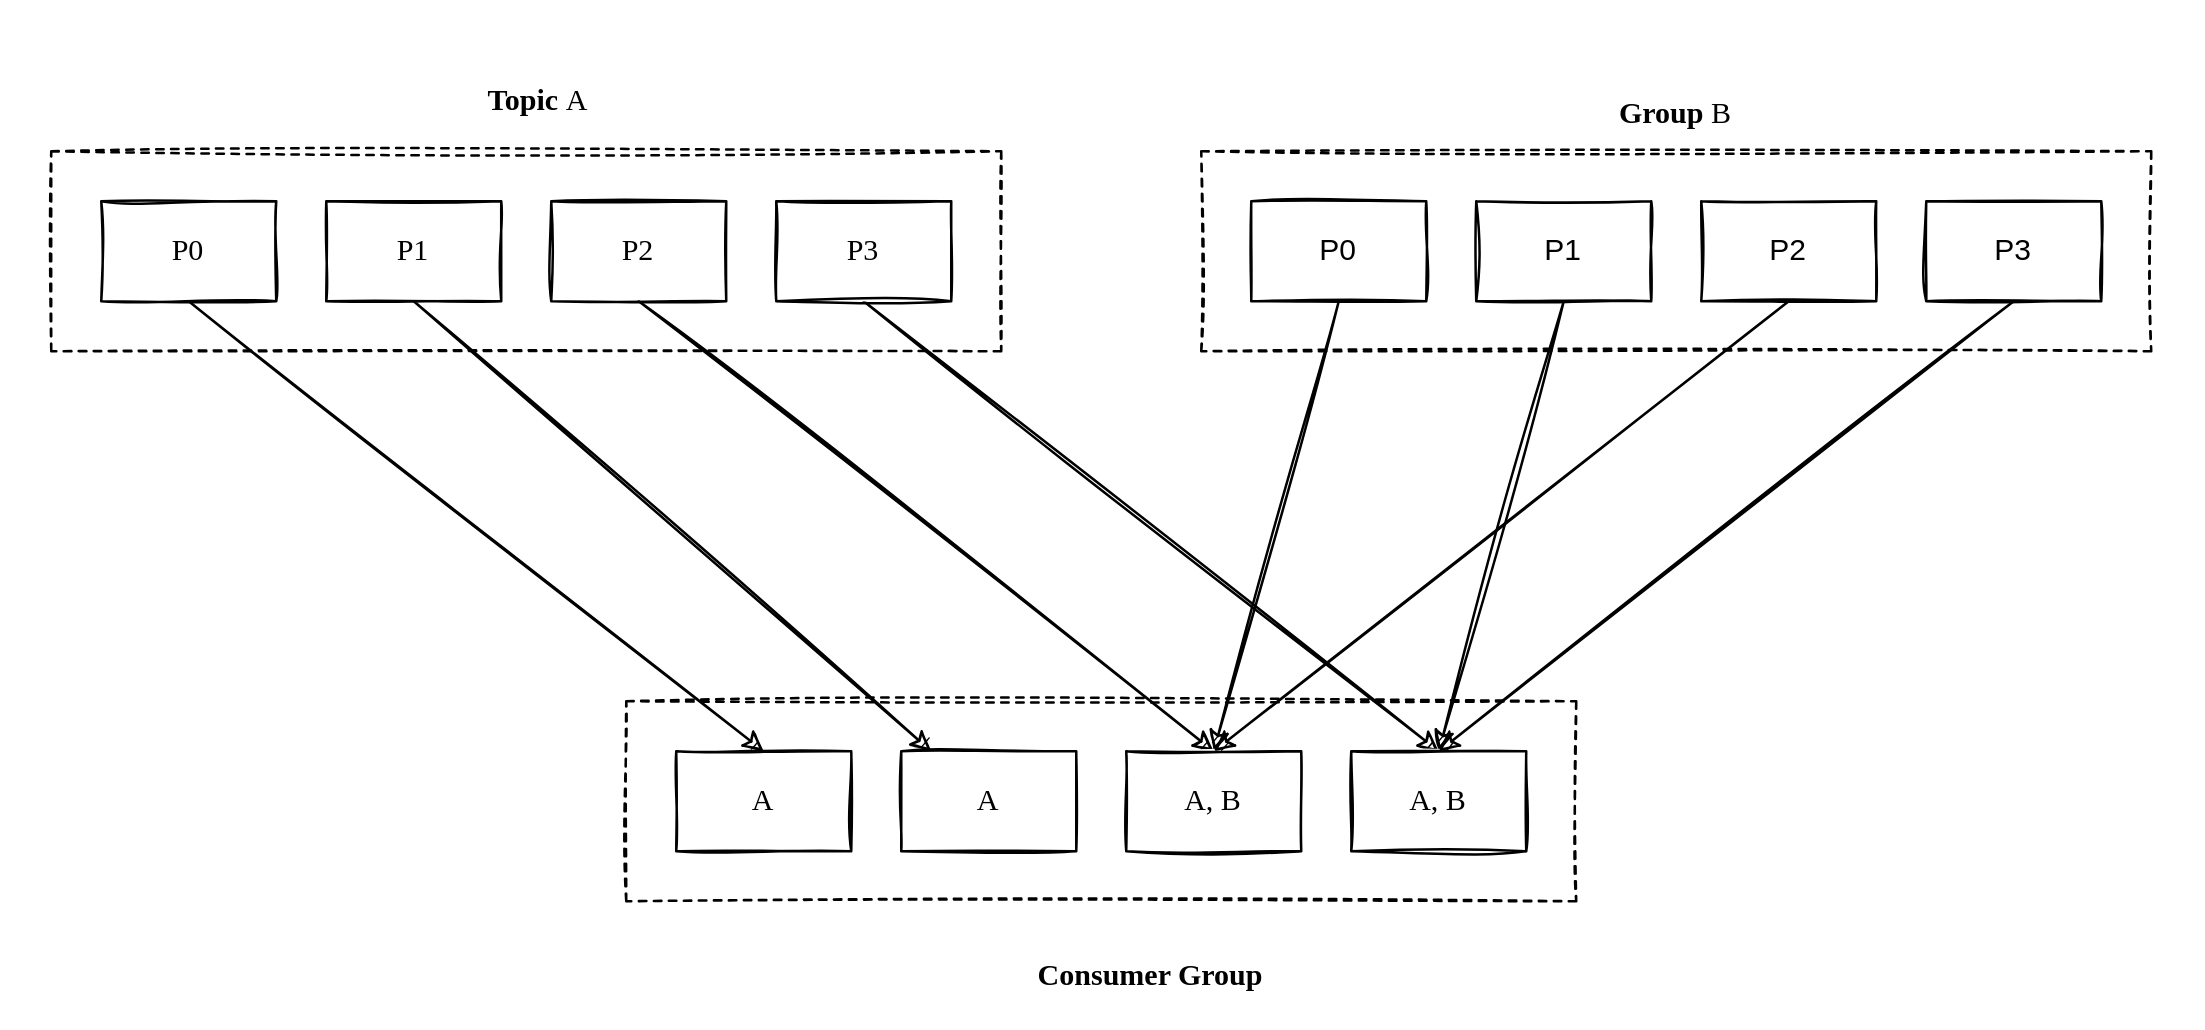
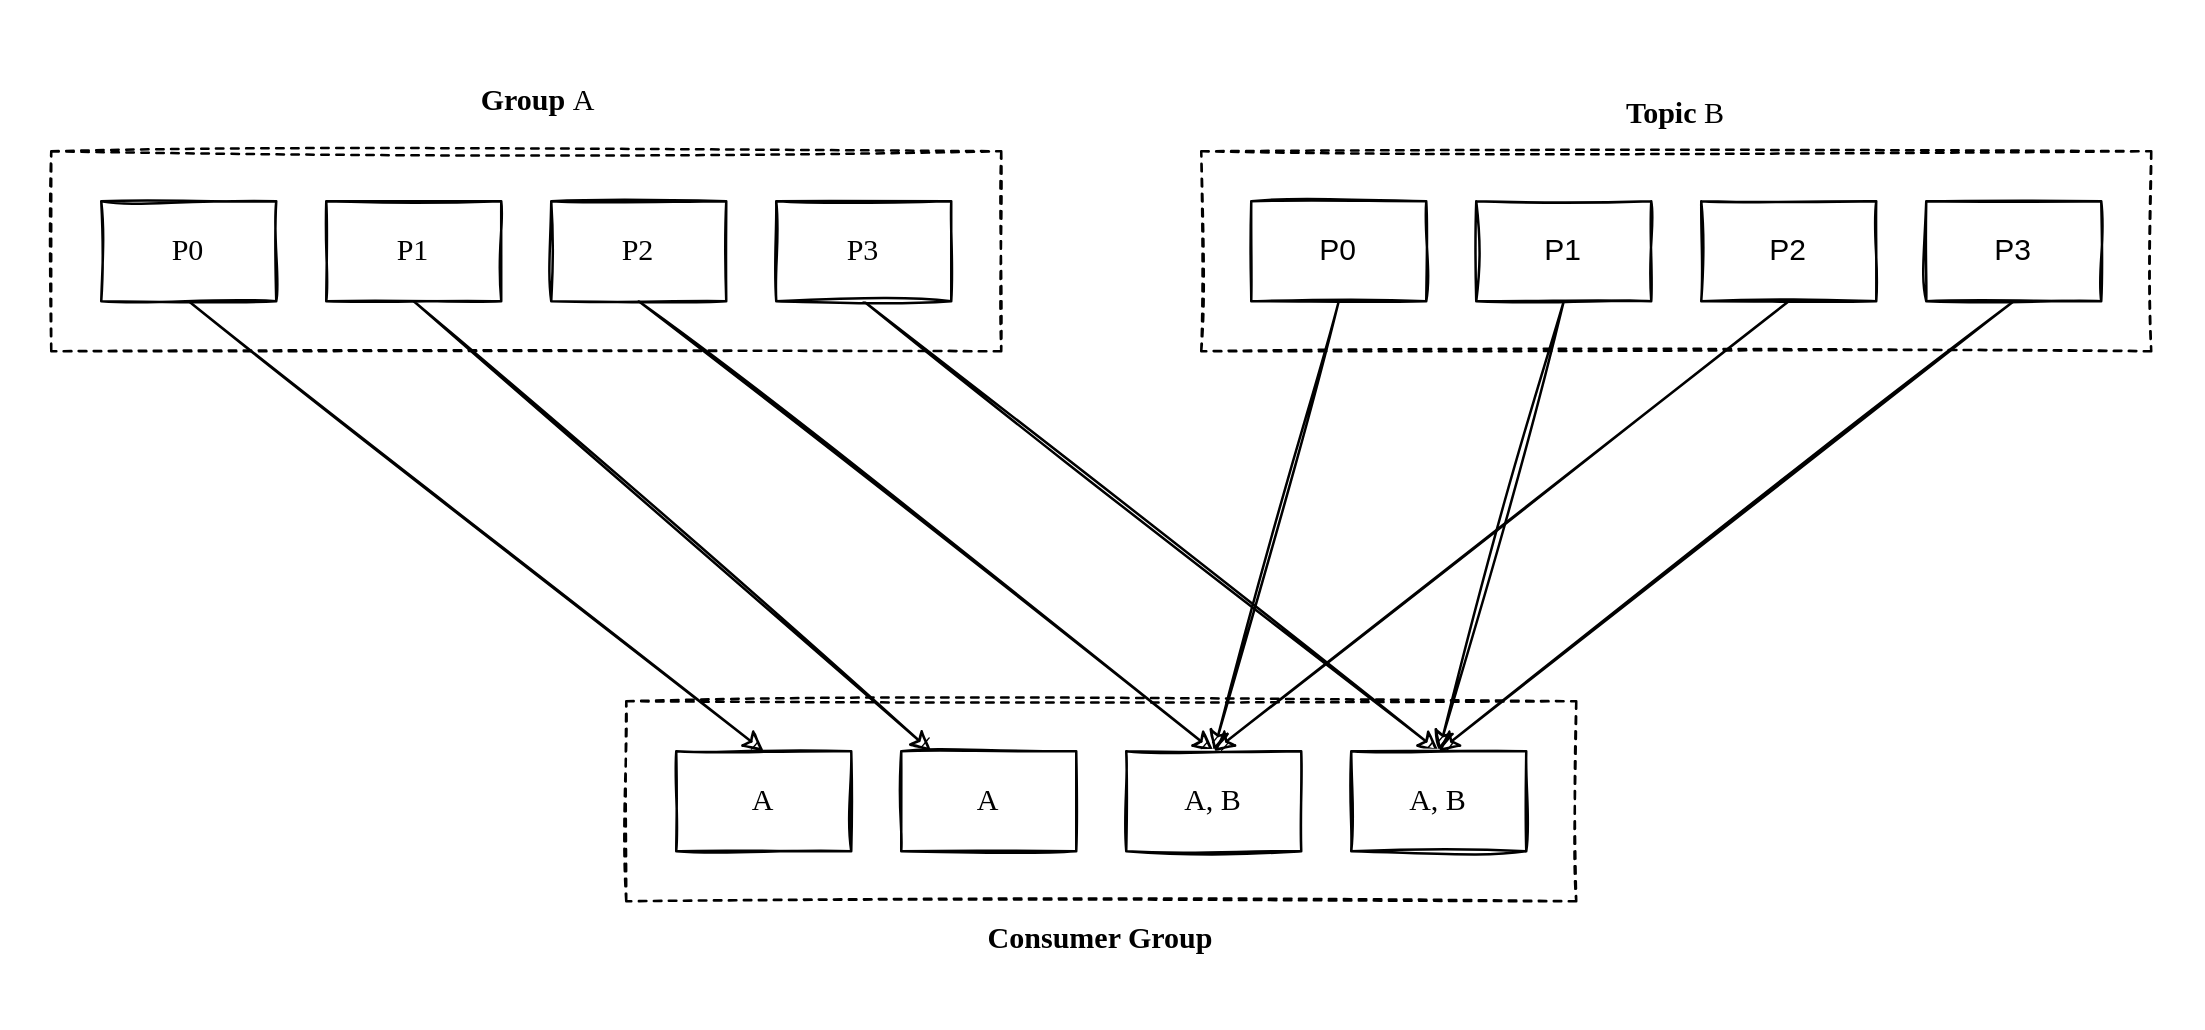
  <mxCell id="0" />
  <mxCell id="1" parent="0" />
  <mxCell id="2" value="" style="rounded=0;whiteSpace=wrap;html=1;sketch=1;dashed=1;" vertex="1" parent="1"><mxGeometry x="250" y="280" width="380" height="80" as="geometry" /></mxCell>
  <mxCell id="3" value="" style="rounded=0;whiteSpace=wrap;html=1;sketch=1;dashed=1;" vertex="1" parent="1"><mxGeometry x="480" y="60" width="380" height="80" as="geometry" /></mxCell>
  <mxCell id="4" value="" style="rounded=0;whiteSpace=wrap;html=1;sketch=1;dashed=1;" vertex="1" parent="1"><mxGeometry x="20" y="60" width="380" height="80" as="geometry" /></mxCell>
  <mxCell id="5" style="rounded=0;orthogonalLoop=1;jettySize=auto;html=1;exitX=0.5;exitY=1;exitDx=0;exitDy=0;entryX=0.5;entryY=0;entryDx=0;entryDy=0;fontFamily=Comic Sans MS;sketch=1;" edge="1" parent="1" source="6" target="19"><mxGeometry relative="1" as="geometry" /></mxCell>
  <mxCell id="6" value="&lt;font face=&quot;Comic Sans MS&quot;&gt;P0&lt;/font&gt;" style="rounded=0;whiteSpace=wrap;html=1;sketch=1;" vertex="1" parent="1"><mxGeometry x="40" y="80" width="70" height="40" as="geometry" /></mxCell>
  <mxCell id="7" style="rounded=0;orthogonalLoop=1;jettySize=auto;html=1;exitX=0.5;exitY=1;exitDx=0;exitDy=0;fontFamily=Comic Sans MS;sketch=1;" edge="1" parent="1" source="8" target="20"><mxGeometry relative="1" as="geometry" /></mxCell>
  <mxCell id="8" value="&lt;span style=&quot;font-family: &amp;quot;Comic Sans MS&amp;quot;;&quot;&gt;P1&lt;/span&gt;" style="rounded=0;whiteSpace=wrap;html=1;sketch=1;" vertex="1" parent="1"><mxGeometry x="130" y="80" width="70" height="40" as="geometry" /></mxCell>
  <mxCell id="9" style="rounded=0;sketch=1;orthogonalLoop=1;jettySize=auto;html=1;exitX=0.5;exitY=1;exitDx=0;exitDy=0;entryX=0.5;entryY=0;entryDx=0;entryDy=0;fontFamily=Comic Sans MS;" edge="1" parent="1" source="10" target="21"><mxGeometry relative="1" as="geometry" /></mxCell>
  <mxCell id="10" value="&lt;span style=&quot;font-family: &amp;quot;Comic Sans MS&amp;quot;;&quot;&gt;P2&lt;/span&gt;" style="rounded=0;whiteSpace=wrap;html=1;sketch=1;" vertex="1" parent="1"><mxGeometry x="220" y="80" width="70" height="40" as="geometry" /></mxCell>
  <mxCell id="11" style="rounded=0;sketch=1;orthogonalLoop=1;jettySize=auto;html=1;exitX=0.5;exitY=1;exitDx=0;exitDy=0;fontFamily=Comic Sans MS;entryX=0.5;entryY=0;entryDx=0;entryDy=0;" edge="1" parent="1" source="12" target="22"><mxGeometry relative="1" as="geometry" /></mxCell>
  <mxCell id="12" value="&lt;span style=&quot;font-family: &amp;quot;Comic Sans MS&amp;quot;;&quot;&gt;P3&lt;/span&gt;" style="rounded=0;whiteSpace=wrap;html=1;sketch=1;" vertex="1" parent="1"><mxGeometry x="310" y="80" width="70" height="40" as="geometry" /></mxCell>
  <mxCell id="13" style="edgeStyle=none;rounded=0;sketch=1;orthogonalLoop=1;jettySize=auto;html=1;exitX=0.5;exitY=1;exitDx=0;exitDy=0;entryX=0.5;entryY=0;entryDx=0;entryDy=0;fontFamily=Comic Sans MS;" edge="1" parent="1" source="14" target="21"><mxGeometry relative="1" as="geometry" /></mxCell>
  <mxCell id="14" value="P0" style="rounded=0;whiteSpace=wrap;html=1;sketch=1;" vertex="1" parent="1"><mxGeometry x="500" y="80" width="70" height="40" as="geometry" /></mxCell>
  <mxCell id="15" style="edgeStyle=none;rounded=0;sketch=1;orthogonalLoop=1;jettySize=auto;html=1;exitX=0.5;exitY=1;exitDx=0;exitDy=0;entryX=0.5;entryY=0;entryDx=0;entryDy=0;fontFamily=Comic Sans MS;" edge="1" parent="1" source="16" target="22"><mxGeometry relative="1" as="geometry" /></mxCell>
  <mxCell id="16" value="P1" style="rounded=0;whiteSpace=wrap;html=1;sketch=1;" vertex="1" parent="1"><mxGeometry x="590" y="80" width="70" height="40" as="geometry" /></mxCell>
- <mxCell id="17" value="&lt;font face=&quot;Comic Sans MS&quot;&gt;&lt;b&gt;Topic&amp;nbsp;&lt;/b&gt;A&lt;/font&gt;" style="text;html=1;strokeColor=none;fillColor=none;align=center;verticalAlign=middle;whiteSpace=wrap;rounded=0;dashed=1;sketch=1;" vertex="1" parent="1"><mxGeometry x="185" y="20" width="60" height="40" as="geometry" /></mxCell>
- <mxCell id="18" value="&lt;font face=&quot;Comic Sans MS&quot;&gt;&lt;b&gt;Group&amp;nbsp;&lt;/b&gt;B&lt;/font&gt;" style="text;html=1;strokeColor=none;fillColor=none;align=center;verticalAlign=middle;whiteSpace=wrap;rounded=0;dashed=1;sketch=1;" vertex="1" parent="1"><mxGeometry x="640" y="30" width="60" height="30" as="geometry" /></mxCell>
+ <mxCell id="17" value="&lt;font face=&quot;Comic Sans MS&quot;&gt;&lt;b&gt;Group&amp;nbsp;&lt;/b&gt;A&lt;/font&gt;" style="text;html=1;strokeColor=none;fillColor=none;align=center;verticalAlign=middle;whiteSpace=wrap;rounded=0;dashed=1;sketch=1;" vertex="1" parent="1"><mxGeometry x="185" y="20" width="60" height="40" as="geometry" /></mxCell>
+ <mxCell id="18" value="&lt;font face=&quot;Comic Sans MS&quot;&gt;&lt;b&gt;Topic&amp;nbsp;&lt;/b&gt;B&lt;/font&gt;" style="text;html=1;strokeColor=none;fillColor=none;align=center;verticalAlign=middle;whiteSpace=wrap;rounded=0;dashed=1;sketch=1;" vertex="1" parent="1"><mxGeometry x="640" y="30" width="60" height="30" as="geometry" /></mxCell>
  <mxCell id="19" value="&lt;font face=&quot;Comic Sans MS&quot;&gt;A&lt;/font&gt;" style="rounded=0;whiteSpace=wrap;html=1;sketch=1;" vertex="1" parent="1"><mxGeometry x="270" y="300" width="70" height="40" as="geometry" /></mxCell>
  <mxCell id="20" value="&lt;span style=&quot;font-family: &amp;quot;Comic Sans MS&amp;quot;;&quot;&gt;A&lt;/span&gt;" style="rounded=0;whiteSpace=wrap;html=1;sketch=1;" vertex="1" parent="1"><mxGeometry x="360" y="300" width="70" height="40" as="geometry" /></mxCell>
  <mxCell id="21" value="&lt;span style=&quot;font-family: &amp;quot;Comic Sans MS&amp;quot;;&quot;&gt;A, B&lt;/span&gt;" style="rounded=0;whiteSpace=wrap;html=1;sketch=1;" vertex="1" parent="1"><mxGeometry x="450" y="300" width="70" height="40" as="geometry" /></mxCell>
  <mxCell id="22" value="&lt;span style=&quot;font-family: &amp;quot;Comic Sans MS&amp;quot;;&quot;&gt;A, B&lt;/span&gt;" style="rounded=0;whiteSpace=wrap;html=1;sketch=1;" vertex="1" parent="1"><mxGeometry x="540" y="300" width="70" height="40" as="geometry" /></mxCell>
- <mxCell id="23" value="&lt;b&gt;&lt;font face=&quot;Comic Sans MS&quot;&gt;Consumer Group&lt;/font&gt;&lt;/b&gt;" style="text;html=1;strokeColor=none;fillColor=none;align=center;verticalAlign=middle;whiteSpace=wrap;rounded=0;dashed=1;sketch=1;" vertex="1" parent="1"><mxGeometry x="405" y="375" width="110" height="30" as="geometry" /></mxCell>
+ <mxCell id="23" value="&lt;b&gt;&lt;font face=&quot;Comic Sans MS&quot;&gt;Consumer Group&lt;/font&gt;&lt;/b&gt;" style="text;html=1;strokeColor=none;fillColor=none;align=center;verticalAlign=middle;whiteSpace=wrap;rounded=0;dashed=1;sketch=1;" vertex="1" parent="1"><mxGeometry x="385" y="360" width="110" height="30" as="geometry" /></mxCell>
  <mxCell id="24" style="edgeStyle=none;rounded=0;sketch=1;orthogonalLoop=1;jettySize=auto;html=1;exitX=0.5;exitY=1;exitDx=0;exitDy=0;entryX=0.5;entryY=0;entryDx=0;entryDy=0;fontFamily=Comic Sans MS;" edge="1" parent="1" source="25" target="21"><mxGeometry relative="1" as="geometry" /></mxCell>
  <mxCell id="25" value="P2" style="rounded=0;whiteSpace=wrap;html=1;sketch=1;" vertex="1" parent="1"><mxGeometry x="680" y="80" width="70" height="40" as="geometry" /></mxCell>
  <mxCell id="26" style="edgeStyle=none;rounded=0;sketch=1;orthogonalLoop=1;jettySize=auto;html=1;exitX=0.5;exitY=1;exitDx=0;exitDy=0;entryX=0.5;entryY=0;entryDx=0;entryDy=0;fontFamily=Comic Sans MS;" edge="1" parent="1" source="27" target="22"><mxGeometry relative="1" as="geometry" /></mxCell>
  <mxCell id="27" value="P3" style="rounded=0;whiteSpace=wrap;html=1;sketch=1;" vertex="1" parent="1"><mxGeometry x="770" y="80" width="70" height="40" as="geometry" /></mxCell>
